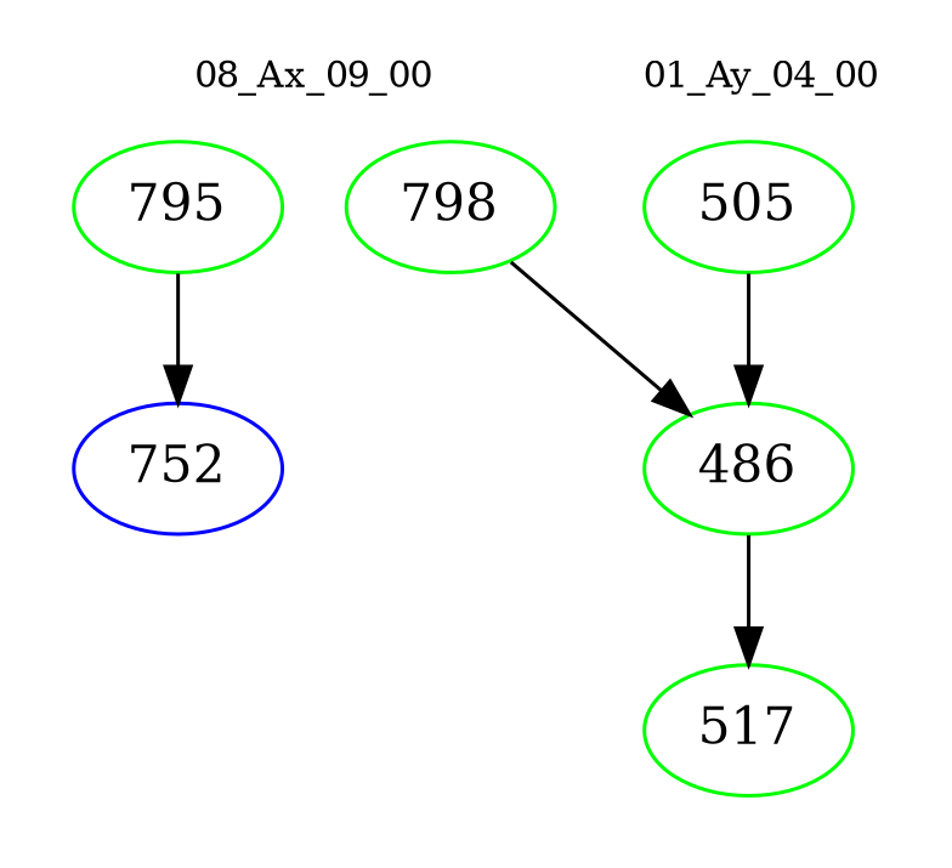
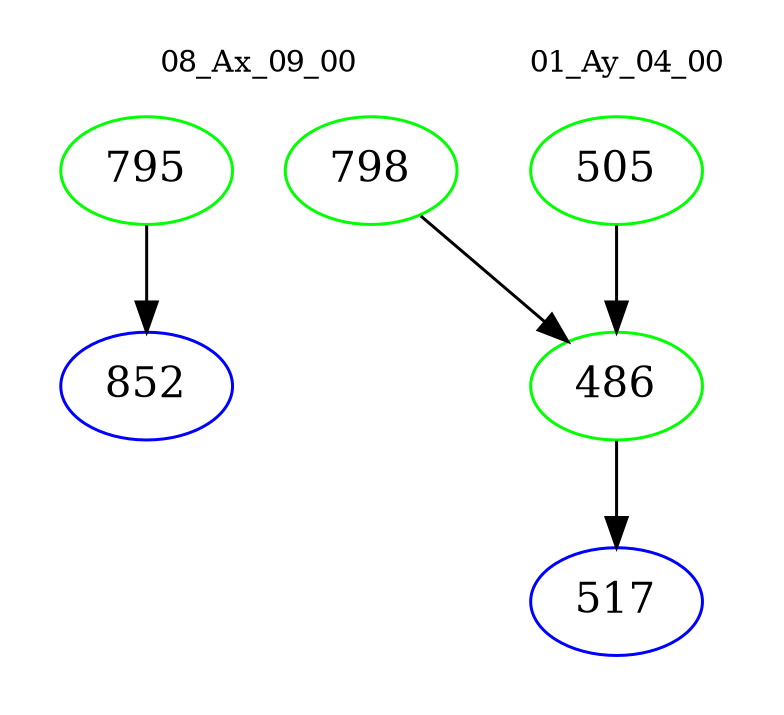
  digraph {
    node [color=green]
    edge [color=black]
    n1 [label=798]
    n2 [label=795]
-   n3 [color=blue label=752]
+   n3 [color=blue label=852]
    n4 [label=505]
    n5 [label=486]
-   n6 [label=517]
+   n6 [color=blue label=517]
    subgraph cluster_1 {
      color=white
      fontsize=10
      label="08_Ax_09_00"
      n1
      n2
      n3
    }
    subgraph cluster_2 {
      color=white
      fontsize=10
      label="01_Ay_04_00"
      n4
      n5
      n6
    }
    n1 -> n5
    n2 -> n3
    n4 -> n5
    n5 -> n6
  }
